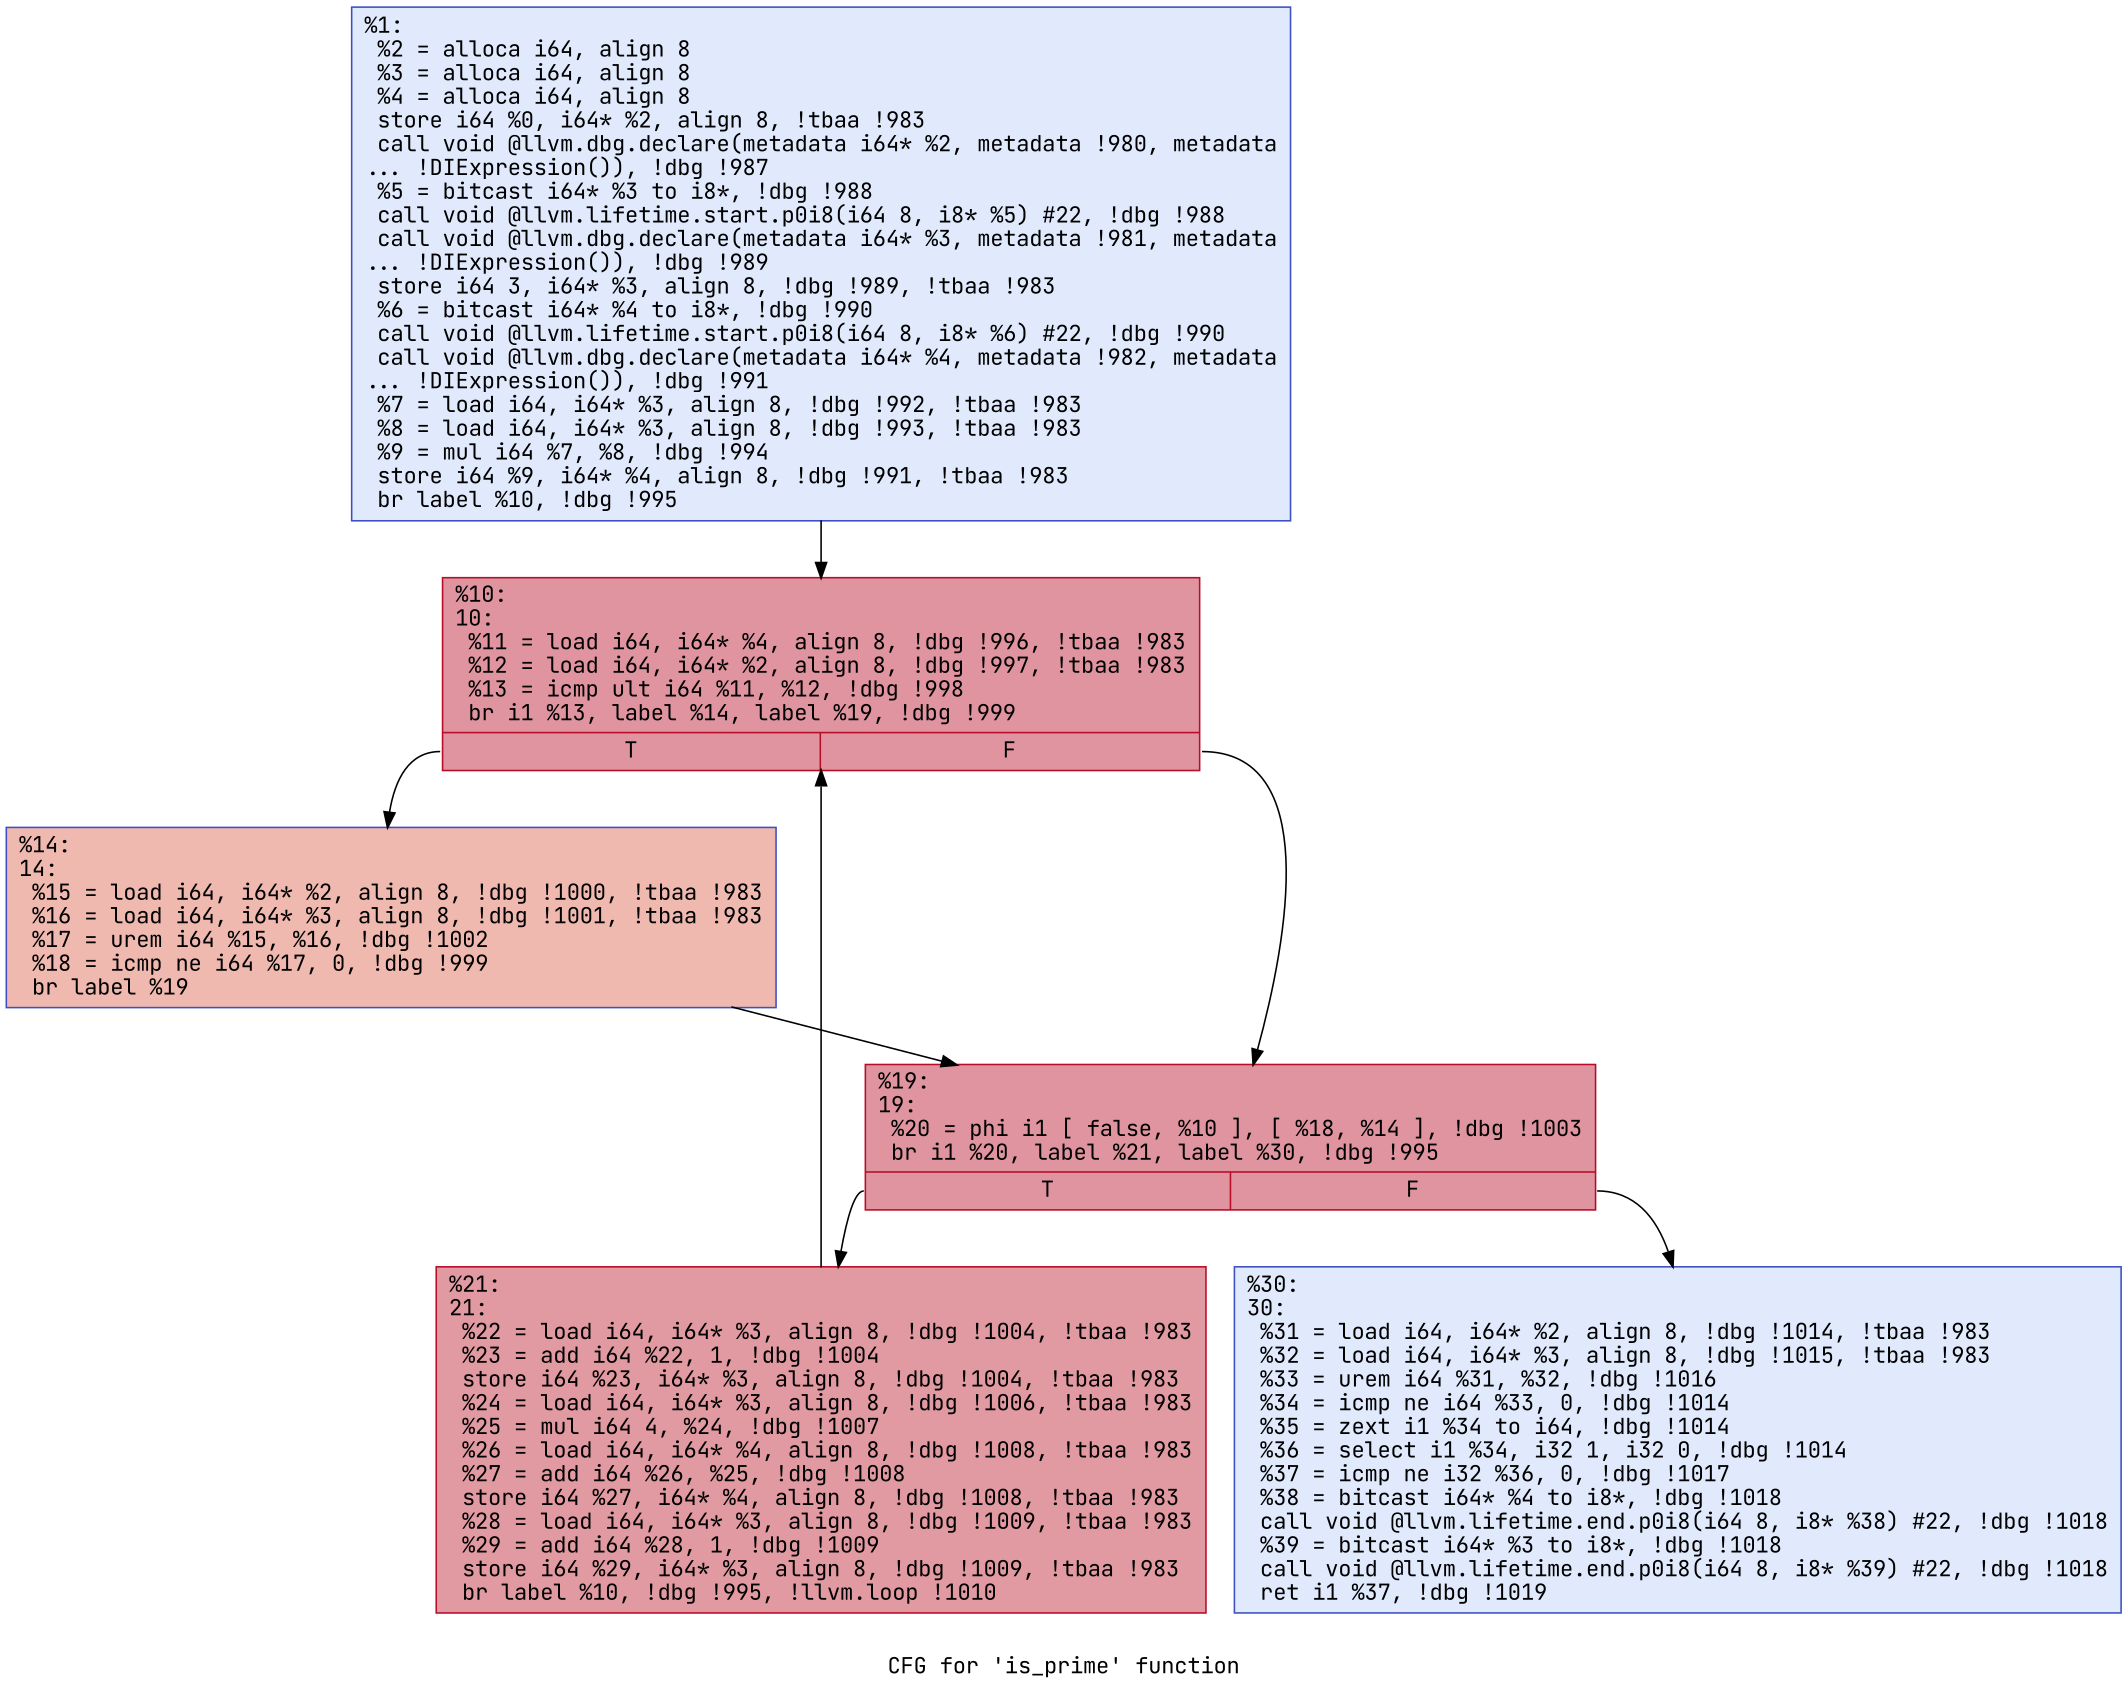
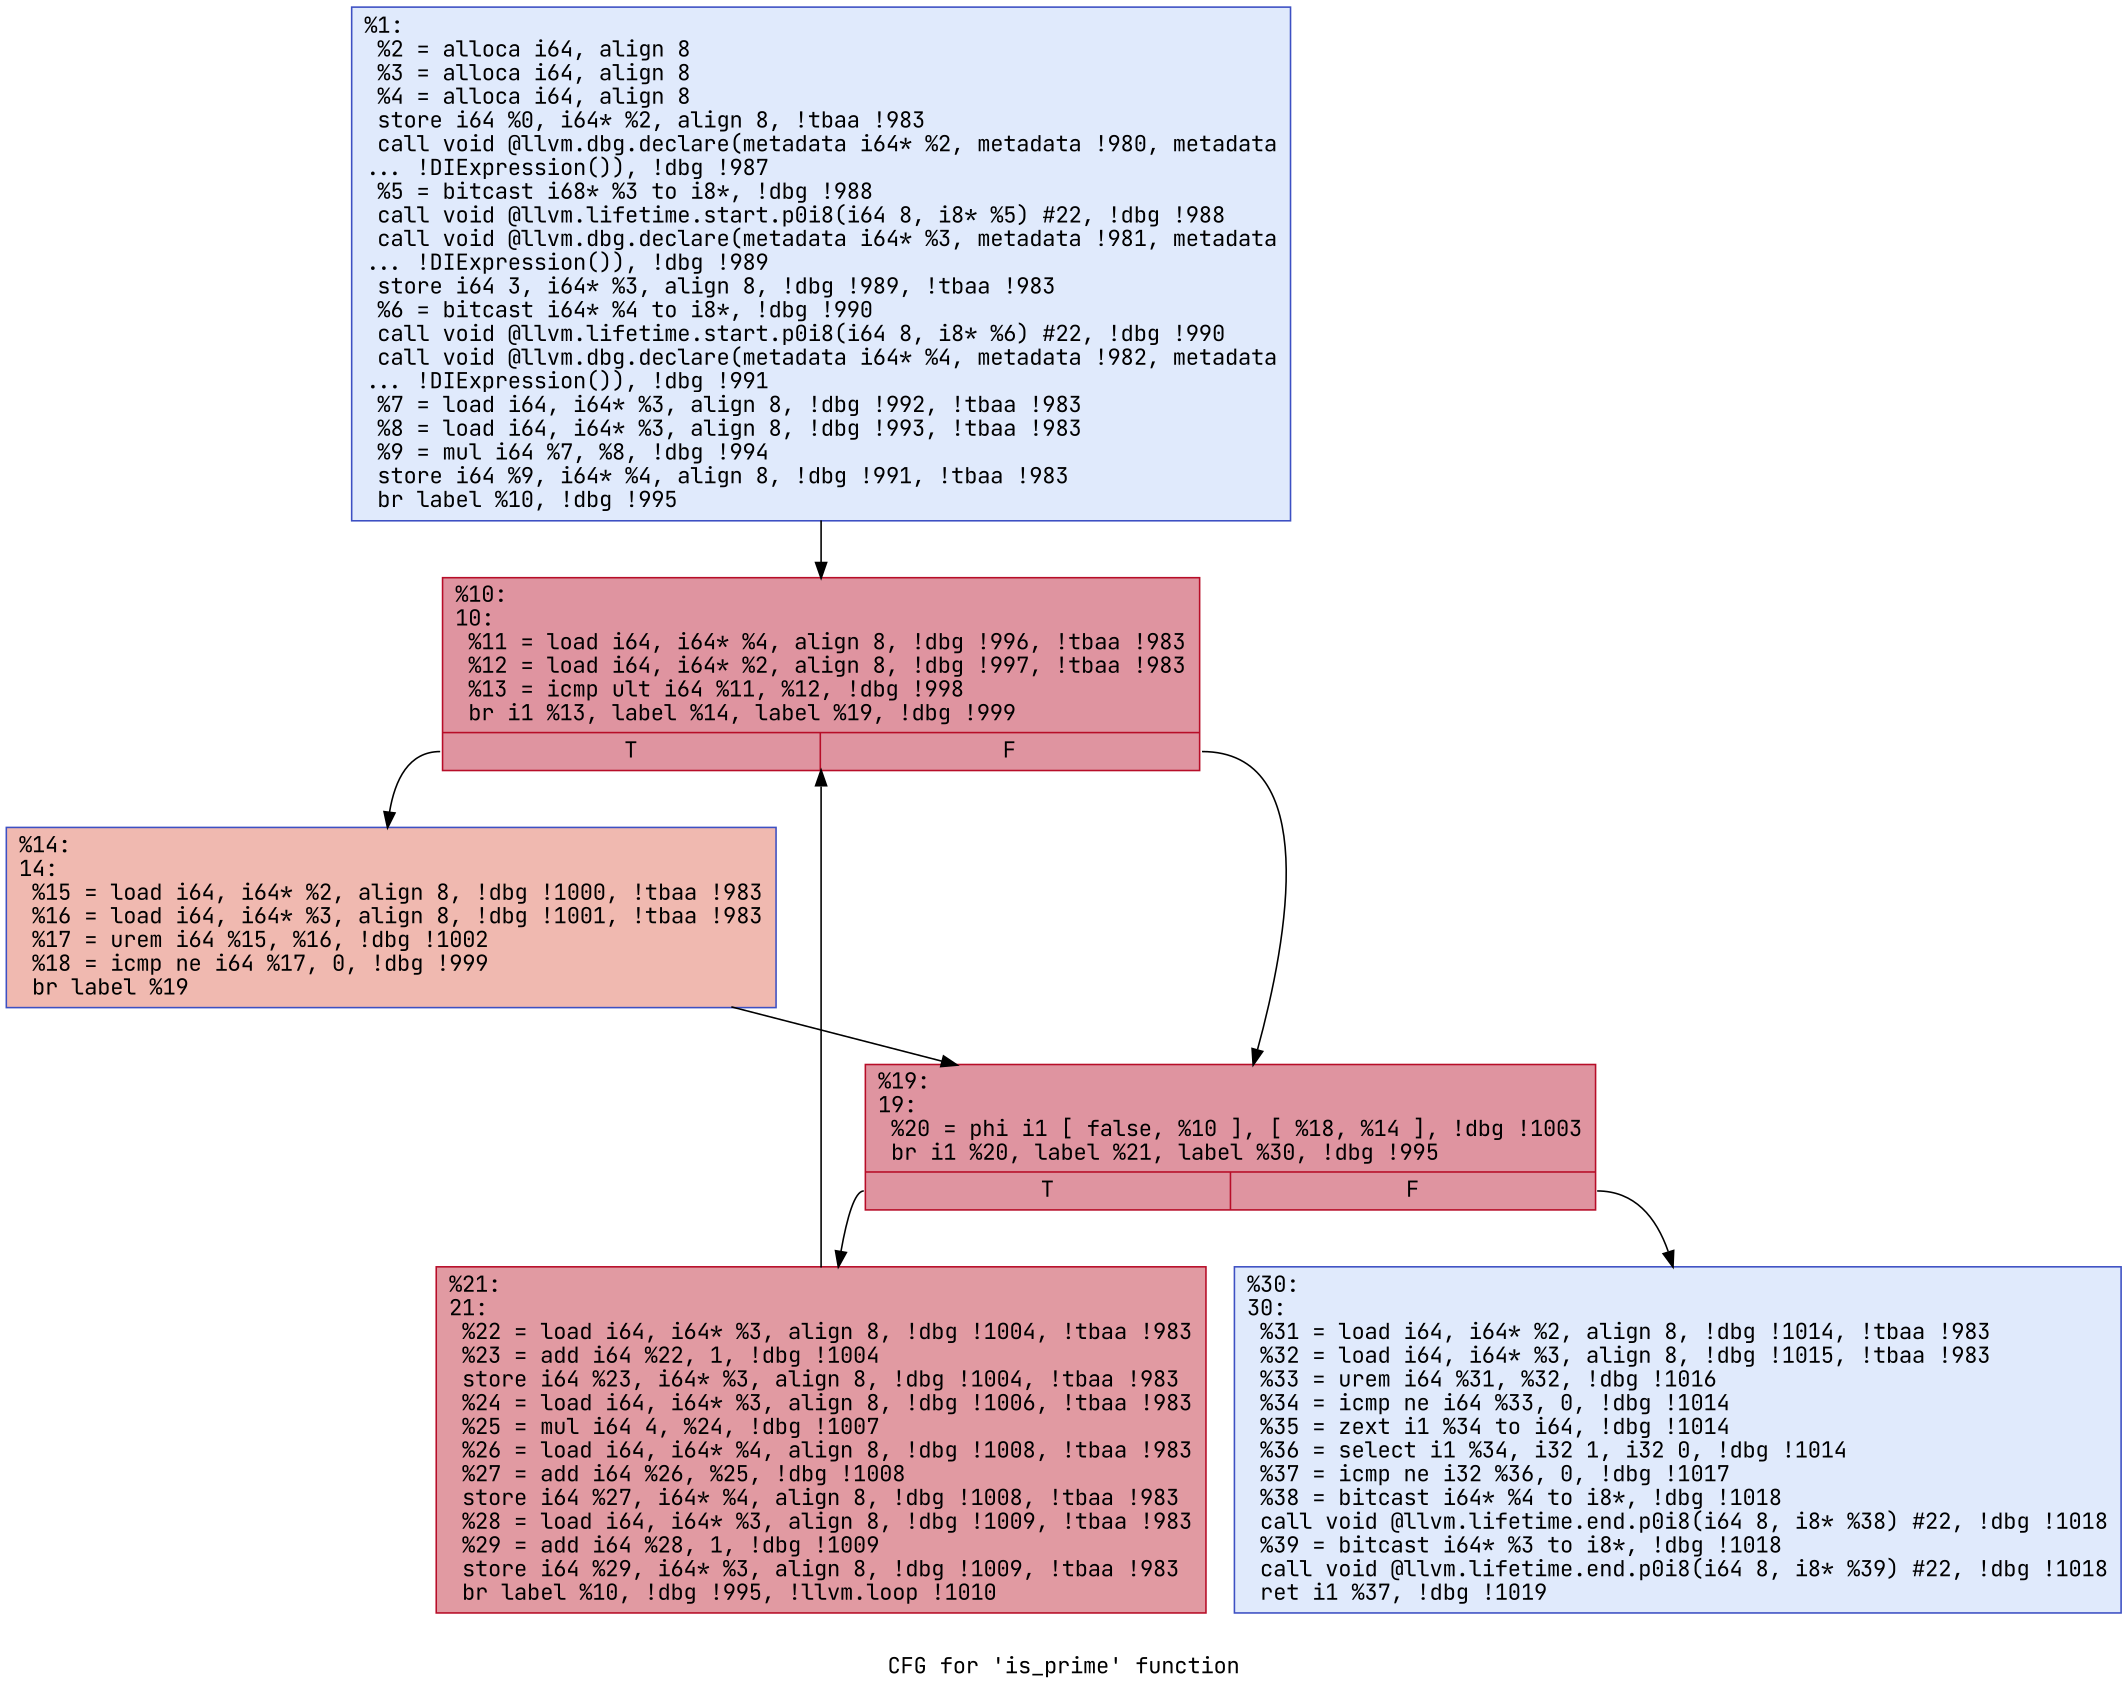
  digraph {
    label="CFG for 'is_prime' function"
    fontname="JetBrains Mono"
    node [color="#3d50c3ff" fillcolor="#b9d0f970" shape=record style=filled fontname="JetBrains Mono"]
    edge [fontname="JetBrains Mono"]
-   n1 [label="{%1:\l  %2 = alloca i64, align 8\l  %3 = alloca i64, align 8\l  %4 = alloca i64, align 8\l  store i64 %0, i64* %2, align 8, !tbaa !983\l  call void @llvm.dbg.declare(metadata i64* %2, metadata !980, metadata\l... !DIExpression()), !dbg !987\l  %5 = bitcast i64* %3 to i8*, !dbg !988\l  call void @llvm.lifetime.start.p0i8(i64 8, i8* %5) #22, !dbg !988\l  call void @llvm.dbg.declare(metadata i64* %3, metadata !981, metadata\l... !DIExpression()), !dbg !989\l  store i64 3, i64* %3, align 8, !dbg !989, !tbaa !983\l  %6 = bitcast i64* %4 to i8*, !dbg !990\l  call void @llvm.lifetime.start.p0i8(i64 8, i8* %6) #22, !dbg !990\l  call void @llvm.dbg.declare(metadata i64* %4, metadata !982, metadata\l... !DIExpression()), !dbg !991\l  %7 = load i64, i64* %3, align 8, !dbg !992, !tbaa !983\l  %8 = load i64, i64* %3, align 8, !dbg !993, !tbaa !983\l  %9 = mul i64 %7, %8, !dbg !994\l  store i64 %9, i64* %4, align 8, !dbg !991, !tbaa !983\l  br label %10, !dbg !995\l}"]
+   n1 [label="{%1:\l  %2 = alloca i64, align 8\l  %3 = alloca i64, align 8\l  %4 = alloca i64, align 8\l  store i64 %0, i64* %2, align 8, !tbaa !983\l  call void @llvm.dbg.declare(metadata i64* %2, metadata !980, metadata\l... !DIExpression()), !dbg !987\l  %5 = bitcast i68* %3 to i8*, !dbg !988\l  call void @llvm.lifetime.start.p0i8(i64 8, i8* %5) #22, !dbg !988\l  call void @llvm.dbg.declare(metadata i64* %3, metadata !981, metadata\l... !DIExpression()), !dbg !989\l  store i64 3, i64* %3, align 8, !dbg !989, !tbaa !983\l  %6 = bitcast i64* %4 to i8*, !dbg !990\l  call void @llvm.lifetime.start.p0i8(i64 8, i8* %6) #22, !dbg !990\l  call void @llvm.dbg.declare(metadata i64* %4, metadata !982, metadata\l... !DIExpression()), !dbg !991\l  %7 = load i64, i64* %3, align 8, !dbg !992, !tbaa !983\l  %8 = load i64, i64* %3, align 8, !dbg !993, !tbaa !983\l  %9 = mul i64 %7, %8, !dbg !994\l  store i64 %9, i64* %4, align 8, !dbg !991, !tbaa !983\l  br label %10, !dbg !995\l}"]
    n2 [color="#b70d28ff" fillcolor="#b70d2870" label="{%10:\l10:                                               \l  %11 = load i64, i64* %4, align 8, !dbg !996, !tbaa !983\l  %12 = load i64, i64* %2, align 8, !dbg !997, !tbaa !983\l  %13 = icmp ult i64 %11, %12, !dbg !998\l  br i1 %13, label %14, label %19, !dbg !999\l|{<s0>T|<s1>F}}"]
    n3 [fillcolor="#de614d70" label="{%14:\l14:                                               \l  %15 = load i64, i64* %2, align 8, !dbg !1000, !tbaa !983\l  %16 = load i64, i64* %3, align 8, !dbg !1001, !tbaa !983\l  %17 = urem i64 %15, %16, !dbg !1002\l  %18 = icmp ne i64 %17, 0, !dbg !999\l  br label %19\l}"]
    n4 [color="#b70d28ff" fillcolor="#b70d2870" label="{%19:\l19:                                               \l  %20 = phi i1 [ false, %10 ], [ %18, %14 ], !dbg !1003\l  br i1 %20, label %21, label %30, !dbg !995\l|{<s0>T|<s1>F}}"]
    n5 [color="#b70d28ff" fillcolor="#bb1b2c70" label="{%21:\l21:                                               \l  %22 = load i64, i64* %3, align 8, !dbg !1004, !tbaa !983\l  %23 = add i64 %22, 1, !dbg !1004\l  store i64 %23, i64* %3, align 8, !dbg !1004, !tbaa !983\l  %24 = load i64, i64* %3, align 8, !dbg !1006, !tbaa !983\l  %25 = mul i64 4, %24, !dbg !1007\l  %26 = load i64, i64* %4, align 8, !dbg !1008, !tbaa !983\l  %27 = add i64 %26, %25, !dbg !1008\l  store i64 %27, i64* %4, align 8, !dbg !1008, !tbaa !983\l  %28 = load i64, i64* %3, align 8, !dbg !1009, !tbaa !983\l  %29 = add i64 %28, 1, !dbg !1009\l  store i64 %29, i64* %3, align 8, !dbg !1009, !tbaa !983\l  br label %10, !dbg !995, !llvm.loop !1010\l}"]
    n6 [label="{%30:\l30:                                               \l  %31 = load i64, i64* %2, align 8, !dbg !1014, !tbaa !983\l  %32 = load i64, i64* %3, align 8, !dbg !1015, !tbaa !983\l  %33 = urem i64 %31, %32, !dbg !1016\l  %34 = icmp ne i64 %33, 0, !dbg !1014\l  %35 = zext i1 %34 to i64, !dbg !1014\l  %36 = select i1 %34, i32 1, i32 0, !dbg !1014\l  %37 = icmp ne i32 %36, 0, !dbg !1017\l  %38 = bitcast i64* %4 to i8*, !dbg !1018\l  call void @llvm.lifetime.end.p0i8(i64 8, i8* %38) #22, !dbg !1018\l  %39 = bitcast i64* %3 to i8*, !dbg !1018\l  call void @llvm.lifetime.end.p0i8(i64 8, i8* %39) #22, !dbg !1018\l  ret i1 %37, !dbg !1019\l}"]
    n1 -> n2
    n2 -> n3 [tailport=s0]
    n2 -> n4 [tailport=s1]
    n3 -> n4
    n4 -> n5 [tailport=s0]
    n4 -> n6 [tailport=s1]
    n5 -> n2
  }
